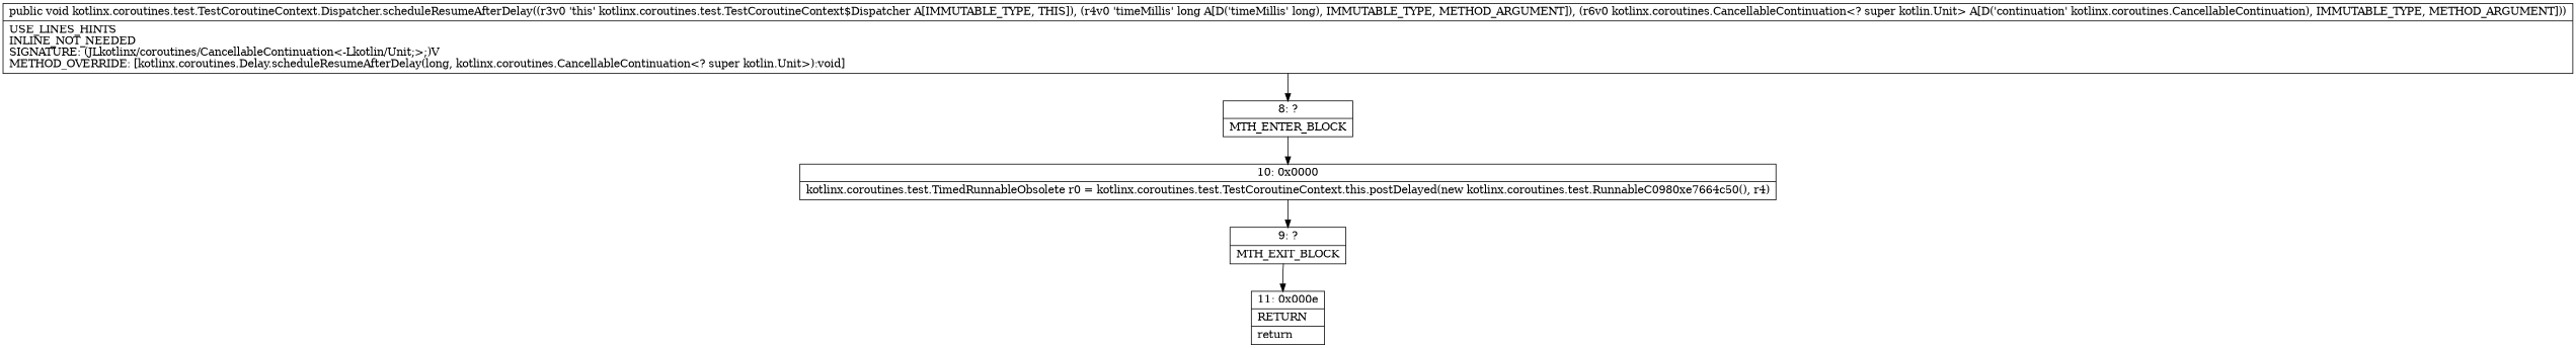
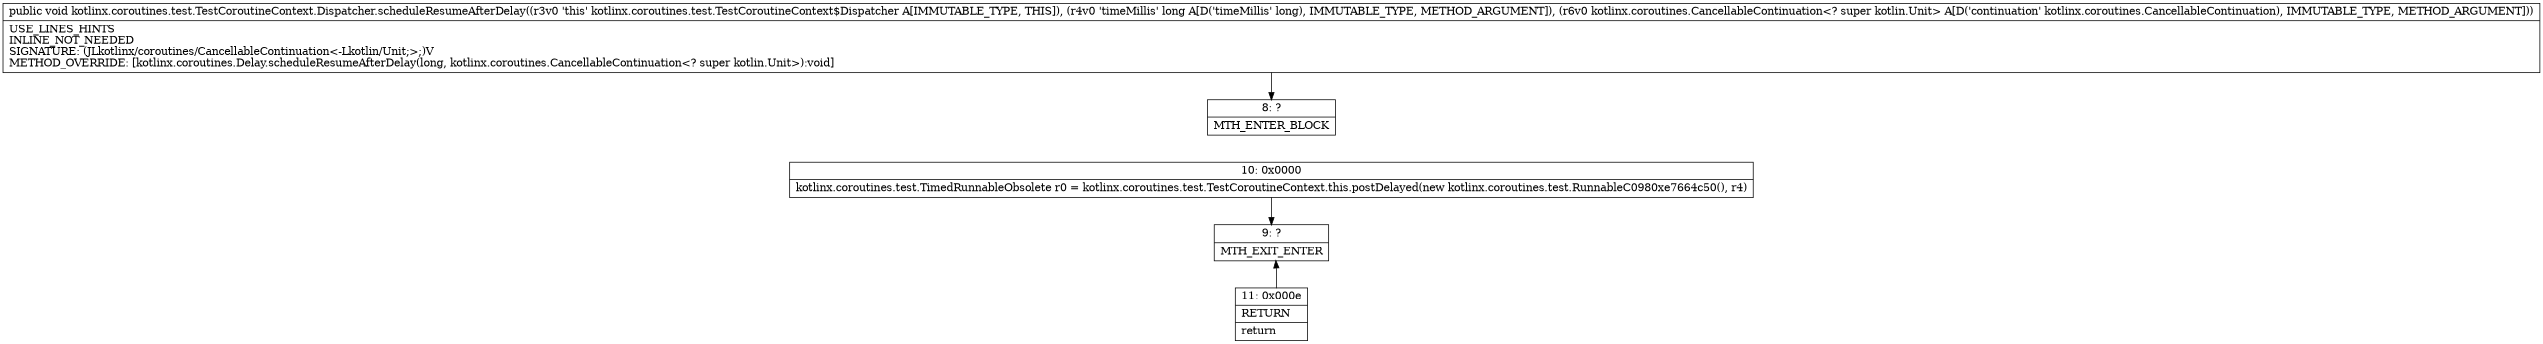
  digraph {
    node [shape=record]
    n1 [label="{8\:\ ?|MTH_ENTER_BLOCK\l}"]
    n2 [label="{10\:\ 0x0000|kotlinx.coroutines.test.TimedRunnableObsolete r0 = kotlinx.coroutines.test.TestCoroutineContext.this.postDelayed(new kotlinx.coroutines.test.RunnableC0980xe7664c50(), r4)\l}"]
-   n3 [label="{9\:\ ?|MTH_EXIT_BLOCK\l}"]
+   n3 [label="{9\:\ ?|MTH_EXIT_ENTER\l}"]
    n4 [label="{11\:\ 0x000e|RETURN\l|return\l}"]
    n5 [label="{public void kotlinx.coroutines.test.TestCoroutineContext.Dispatcher.scheduleResumeAfterDelay((r3v0 'this' kotlinx.coroutines.test.TestCoroutineContext$Dispatcher A[IMMUTABLE_TYPE, THIS]), (r4v0 'timeMillis' long A[D('timeMillis' long), IMMUTABLE_TYPE, METHOD_ARGUMENT]), (r6v0 kotlinx.coroutines.CancellableContinuation\<? super kotlin.Unit\> A[D('continuation' kotlinx.coroutines.CancellableContinuation), IMMUTABLE_TYPE, METHOD_ARGUMENT]))  | USE_LINES_HINTS\lINLINE_NOT_NEEDED\lSIGNATURE: (JLkotlinx\/coroutines\/CancellableContinuation\<\-Lkotlin\/Unit;\>;)V\lMETHOD_OVERRIDE: [kotlinx.coroutines.Delay.scheduleResumeAfterDelay(long, kotlinx.coroutines.CancellableContinuation\<? super kotlin.Unit\>):void]\l}"]
-   n1 -> n2
    n2 -> n3
-   n3 -> n4
+   n4 -> n3
    n5 -> n1
  }
